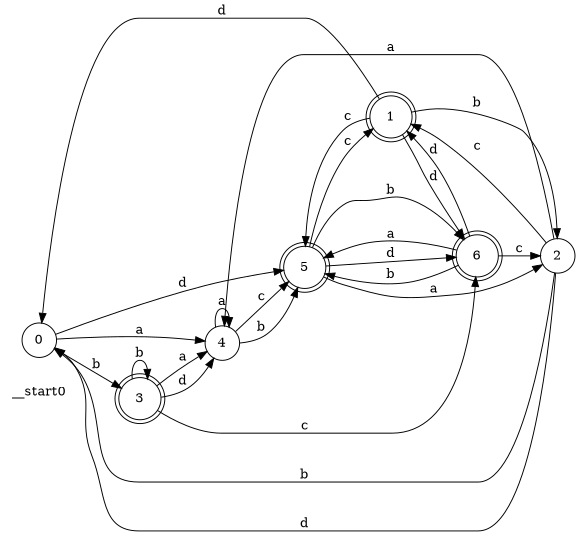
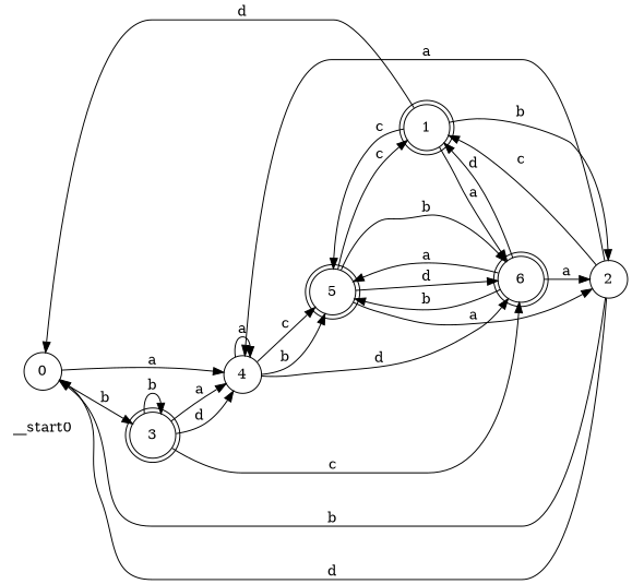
  digraph {
    rankdir=LR
    node [shape=doublecircle color=black fillcolor=white style="rounded,filled"]
    __start0 [shape=none color="" fillcolor="" style=""]
    n2 [label=0 shape=circle style=filled]
    n3 [label=3]
    n4 [label=4 shape=circle style=filled]
    n5 [label=5]
    n6 [label=1]
    n7 [label=2 shape=circle style=filled]
    n8 [label=6]
    n2 -> n3 [label=b]
    n2 -> n4 [label=a]
-   n2 -> n5 [label=d]
    n3 -> n3 [label=b]
    n3 -> n4 [label=a]
    n3 -> n4 [label=d]
    n3 -> n8 [label=c]
    n4 -> n4 [label=a]
    n4 -> n5 [label=b]
    n4 -> n5 [label=c]
+   n4 -> n8 [label=d]
    n5 -> n6 [label=c]
    n5 -> n7 [label=a]
    n5 -> n8 [label=b]
    n5 -> n8 [label=d]
    n6 -> n2 [label=d]
    n6 -> n5 [label=c]
    n6 -> n7 [label=b]
-   n6 -> n8 [label=d]
+   n6 -> n8 [label=a]
    n7 -> n2 [label=b]
    n7 -> n2 [label=d]
    n7 -> n4 [label=a]
    n7 -> n6 [label=c]
    n8 -> n5 [label=a]
    n8 -> n5 [label=b]
    n8 -> n6 [label=d]
-   n8 -> n7 [label=c]
+   n8 -> n7 [label=a]
  }
